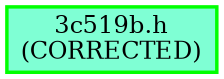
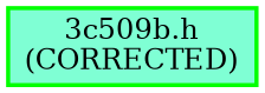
  digraph {
    rankdir=LR
-   n1 [color=green label="3c519b.h\n(CORRECTED)" shape=box style="bold,filled" fillcolor=aquamarine]
+   n1 [color=green label="3c509b.h\n(CORRECTED)" shape=box style="bold,filled" fillcolor=aquamarine]
  }
